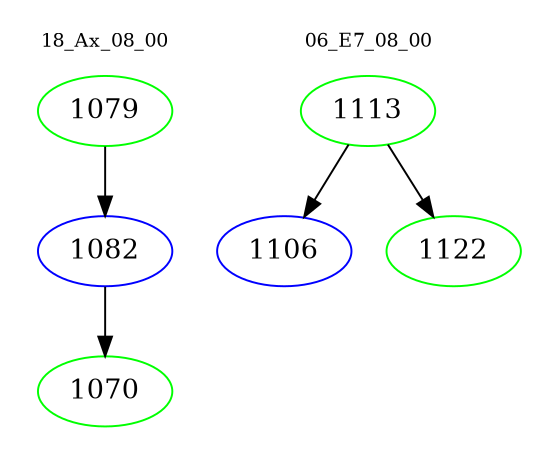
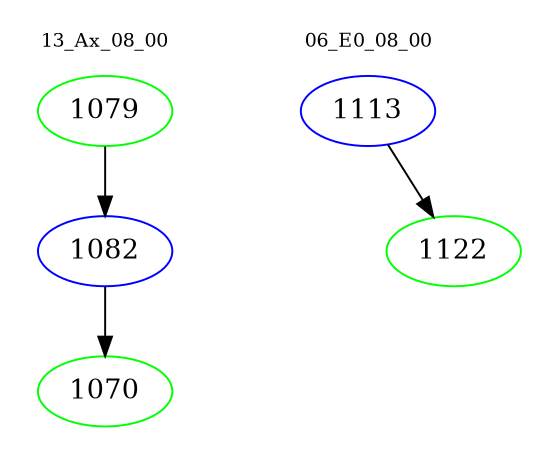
  digraph {
    node [color=green]
    edge [color=black]
    n1 [label=1079]
    n2 [label=1070]
    n3 [color=blue label=1082]
-   n4 [label=1113]
-   n5 [color=blue label=1106]
+   n4 [color=blue label=1113]
    n6 [label=1122]
    subgraph cluster_1 {
      color=white
      fontsize=10
-     label="18_Ax_08_00"
+     label="13_Ax_08_00"
      n1
      n2
      n3
    }
    subgraph cluster_2 {
      color=white
      fontsize=10
-     label="06_E7_08_00"
+     label="06_E0_08_00"
      n4
-     n5
      n6
    }
    n1 -> n3
    n3 -> n2
-   n4 -> n5
    n4 -> n6
  }
